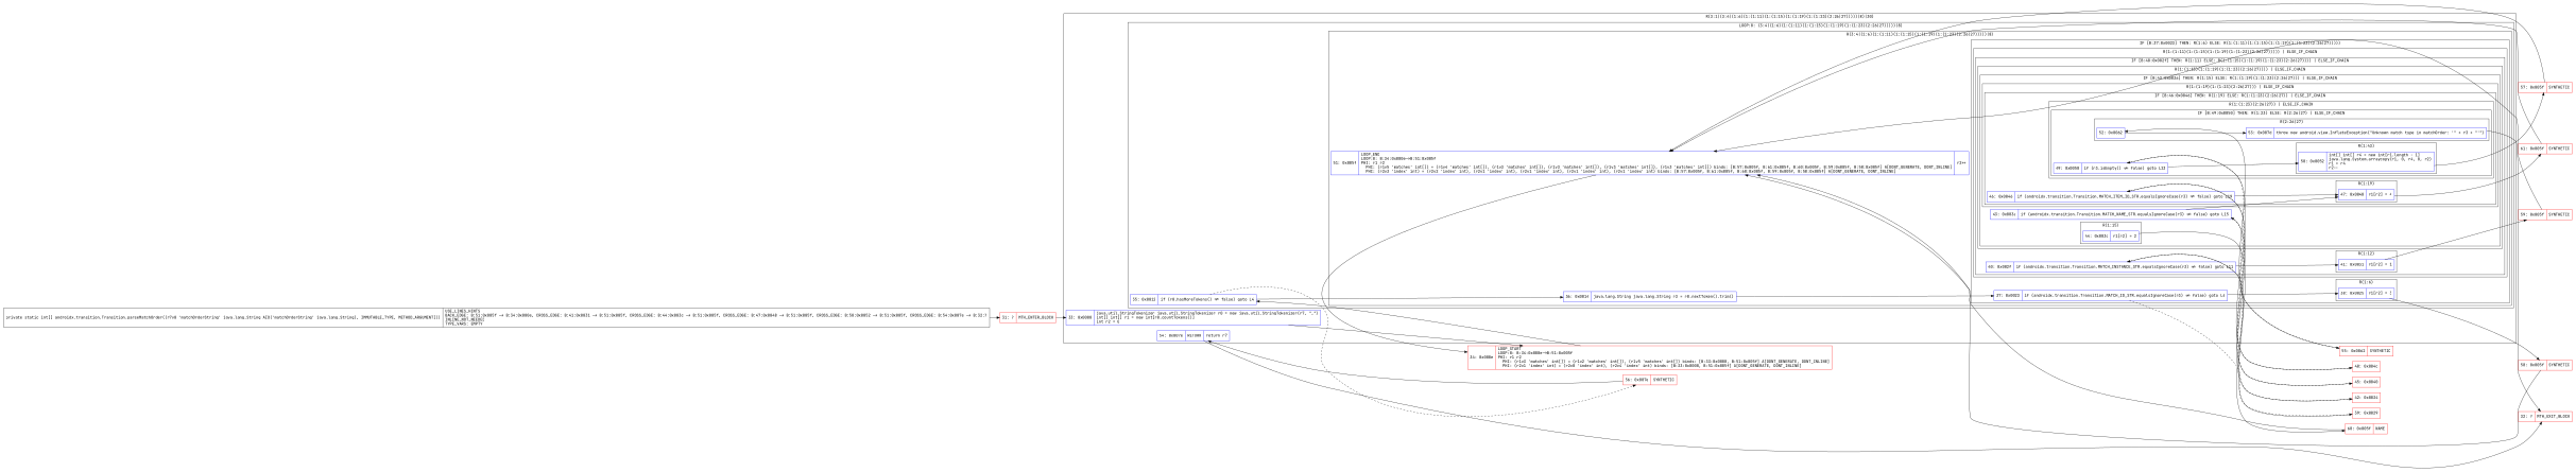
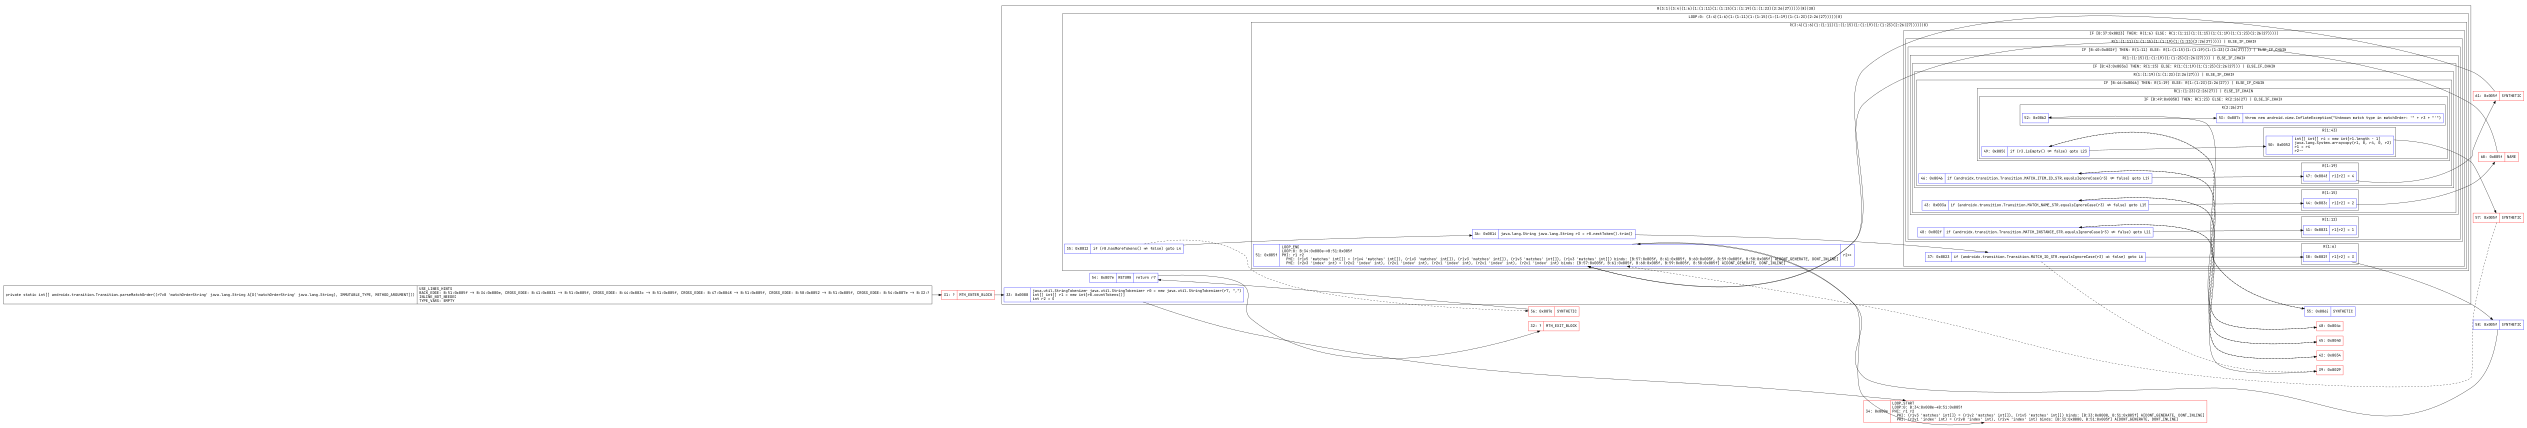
  digraph {
    fontname="JetBrains Mono"
    rankdir=LR
    node [color=blue fontname="JetBrains Mono" shape=record]
    edge [fontname="JetBrains Mono"]
    n1 [label="{38\:\ 0x0025|r1[r2] = 3\l}"]
    n2 [label="{41\:\ 0x0031|r1[r2] = 1\l}"]
    n3 [label="{44\:\ 0x003c|r1[r2] = 2\l}"]
    n4 [label="{47\:\ 0x0048|r1[r2] = 4\l}"]
    n5 [label="{50\:\ 0x0052|int[] int[] r4 = new int[r1.length \- 1]\ljava.lang.System.arraycopy(r1, 0, r4, 0, r2)\lr1 = r4\lr2\-\-\l}"]
    n6 [label="{52\:\ 0x0062}"]
    n7 [label="{53\:\ 0x007d|throw new android.view.InflateException(\"Unknown match type in matchOrder: '\" + r3 + \"'\")\l}"]
    n8 [label="{49\:\ 0x0050|if (r3.isEmpty() != false) goto L23\l}"]
    n9 [label="{46\:\ 0x0046|if (androidx.transition.Transition.MATCH_ITEM_ID_STR.equalsIgnoreCase(r3) != false) goto L19\l}"]
    n10 [label="{43\:\ 0x003a|if (androidx.transition.Transition.MATCH_NAME_STR.equalsIgnoreCase(r3) != false) goto L15\l}"]
    n11 [label="{40\:\ 0x002f|if (androidx.transition.Transition.MATCH_INSTANCE_STR.equalsIgnoreCase(r3) != false) goto L11\l}"]
    n12 [label="{37\:\ 0x0023|if (androidx.transition.Transition.MATCH_ID_STR.equalsIgnoreCase(r3) != false) goto L6\l}"]
    n13 [label="{36\:\ 0x0014|java.lang.String java.lang.String r3 = r0.nextToken().trim()\l}"]
    n14 [label="{51\:\ 0x005f|LOOP_END\lLOOP:0: B:34:0x000e\-\>B:51:0x005f\lPHI: r1 r2 \l  PHI: (r1v5 'matches' int[]) = (r1v4 'matches' int[]), (r1v3 'matches' int[]), (r1v3 'matches' int[]), (r1v3 'matches' int[]), (r1v3 'matches' int[]) binds: [B:57:0x005f, B:61:0x005f, B:60:0x005f, B:59:0x005f, B:58:0x005f] A[DONT_GENERATE, DONT_INLINE]\l  PHI: (r2v3 'index' int) = (r2v2 'index' int), (r2v1 'index' int), (r2v1 'index' int), (r2v1 'index' int), (r2v1 'index' int) binds: [B:57:0x005f, B:61:0x005f, B:60:0x005f, B:59:0x005f, B:58:0x005f] A[DONT_GENERATE, DONT_INLINE]\l|r2++\l}"]
    n15 [label="{35\:\ 0x0012|if (r0.hasMoreTokens() != false) goto L4\l}"]
    n16 [label="{33\:\ 0x0000|java.util.StringTokenizer java.util.StringTokenizer r0 = new java.util.StringTokenizer(r7, \",\")\lint[] int[] r1 = new int[r0.countTokens()]\lint r2 = 0\l}"]
    n17 [label="{54\:\ 0x007e|RETURN\l|return r7\l}"]
-   n18 [color=red label="{58\:\ 0x005f|SYNTHETIC\l}"]
-   n19 [color=red label="{59\:\ 0x005f|SYNTHETIC\l}"]
+   n18 [label="{58\:\ 0x005f|SYNTHETIC\l}"]
    n20 [color=red label="{60\:\ 0x005f|NAME\l}"]
    n21 [color=red label="{61\:\ 0x005f|SYNTHETIC\l}"]
    n22 [color=red label="{57\:\ 0x005f|SYNTHETIC\l}"]
    n23 [color=red label="{32\:\ ?|MTH_EXIT_BLOCK\l}"]
-   n24 [color=red label="{55\:\ 0x0062|SYNTHETIC\l}"]
+   n24 [label="{55\:\ 0x0062|SYNTHETIC\l}"]
    n25 [color=red label="{48\:\ 0x004c}"]
    n26 [color=red label="{45\:\ 0x0040}"]
    n27 [color=red label="{42\:\ 0x0034}"]
    n28 [color=red label="{39\:\ 0x0029}"]
    n29 [color=red label="{34\:\ 0x000e|LOOP_START\lLOOP:0: B:34:0x000e\-\>B:51:0x005f\lPHI: r1 r2 \l  PHI: (r1v3 'matches' int[]) = (r1v2 'matches' int[]), (r1v5 'matches' int[]) binds: [B:33:0x0000, B:51:0x005f] A[DONT_GENERATE, DONT_INLINE]\l  PHI: (r2v1 'index' int) = (r2v0 'index' int), (r2v4 'index' int) binds: [B:33:0x0000, B:51:0x005f] A[DONT_GENERATE, DONT_INLINE]\l}"]
    n30 [color=red label="{56\:\ 0x007e|SYNTHETIC\l}"]
    n31 [color=red label="{31\:\ ?|MTH_ENTER_BLOCK\l}"]
    n32 [label="{private static int[] androidx.transition.Transition.parseMatchOrder((r7v0 'matchOrderString' java.lang.String A[D('matchOrderString' java.lang.String), IMMUTABLE_TYPE, METHOD_ARGUMENT]))  | USE_LINES_HINTS\lBACK_EDGE: B:51:0x005f \-\> B:34:0x000e, CROSS_EDGE: B:41:0x0031 \-\> B:51:0x005f, CROSS_EDGE: B:44:0x003c \-\> B:51:0x005f, CROSS_EDGE: B:47:0x0048 \-\> B:51:0x005f, CROSS_EDGE: B:50:0x0052 \-\> B:51:0x005f, CROSS_EDGE: B:54:0x007e \-\> B:32:?\lINLINE_NOT_NEEDED\lTYPE_VARS: EMPTY\l}" color=""]
    subgraph cluster_1 {
      label="R(3:1|(3:4|(1:6)(1:(1:11)(1:(1:15)(1:(1:19)(1:(1:23)(2:26|27)))))|8)|30)"
      n16
      n17
      subgraph cluster_2 {
        label="LOOP:0: (3:4|(1:6)(1:(1:11)(1:(1:15)(1:(1:19)(1:(1:23)(2:26|27)))))|8)"
        n15
        subgraph cluster_3 {
          label="R(3:4|(1:6)(1:(1:11)(1:(1:15)(1:(1:19)(1:(1:23)(2:26|27)))))|8)"
          n13
          n14
          subgraph cluster_4 {
            label="IF [B:37:0x0023] THEN: R(1:6) ELSE: R(1:(1:11)(1:(1:15)(1:(1:19)(1:(1:23)(2:26|27)))))"
            n12
            subgraph cluster_5 {
              label="R(1:6)"
              n1
            }
            subgraph cluster_6 {
              label="R(1:(1:11)(1:(1:15)(1:(1:19)(1:(1:23)(2:26|27))))) | ELSE_IF_CHAIN\l"
              subgraph cluster_7 {
                label="IF [B:40:0x002f] THEN: R(1:11) ELSE: R(1:(1:15)(1:(1:19)(1:(1:23)(2:26|27)))) | ELSE_IF_CHAIN\l"
                n11
                subgraph cluster_8 {
                  label="R(1:12)"
                  n2
                }
                subgraph cluster_9 {
                  label="R(1:(1:15)(1:(1:19)(1:(1:23)(2:26|27)))) | ELSE_IF_CHAIN\l"
                  subgraph cluster_10 {
                    label="IF [B:43:0x003a] THEN: R(1:15) ELSE: R(1:(1:19)(1:(1:23)(2:26|27))) | ELSE_IF_CHAIN\l"
                    n10
                    subgraph cluster_11 {
                      label="R(1:15)"
                      n3
                    }
                    subgraph cluster_12 {
                      label="R(1:(1:19)(1:(1:23)(2:26|27))) | ELSE_IF_CHAIN\l"
                      subgraph cluster_13 {
                        label="IF [B:46:0x0046] THEN: R(1:19) ELSE: R(1:(1:23)(2:26|27)) | ELSE_IF_CHAIN\l"
                        n9
                        subgraph cluster_14 {
                          label="R(1:19)"
                          n4
                        }
                        subgraph cluster_15 {
                          label="R(1:(1:23)(2:26|27)) | ELSE_IF_CHAIN\l"
                          subgraph cluster_16 {
                            label="IF [B:49:0x0050] THEN: R(1:23) ELSE: R(2:26|27) | ELSE_IF_CHAIN\l"
                            n8
                            subgraph cluster_17 {
                              label="R(1:43)"
                              n5
                            }
                            subgraph cluster_18 {
                              label="R(2:26|27)"
                              n6
                              n7
                            }
                          }
                        }
                      }
                    }
                  }
                }
              }
            }
          }
        }
      }
    }
    n1 -> n18
-   n2 -> n19
    n3 -> n20
    n4 -> n21
    n5 -> n22
    n6 -> n7
-   n7 -> n23
    n8 -> n5
    n8 -> n24 [style=dashed]
    n9 -> n4
    n9 -> n25 [style=dashed]
-   n10 -> n4
+   n10 -> n3
    n10 -> n26 [style=dashed]
    n11 -> n2
    n11 -> n27 [style=dashed]
    n12 -> n1
    n12 -> n28 [style=dashed]
    n13 -> n12
    n14 -> n29
    n15 -> n13
    n15 -> n30 [style=dashed]
    n16 -> n29
    n17 -> n23
    n18 -> n14
-   n19 -> n14
    n20 -> n14
    n21 -> n14
-   n22 -> n14
+   n22 -> n14 [style=dashed]
    n24 -> n6
    n25 -> n8
    n26 -> n9
    n27 -> n10
    n28 -> n11
-   n29 -> n15
    n30 -> n17
    n31 -> n16
    n32 -> n31
  }
